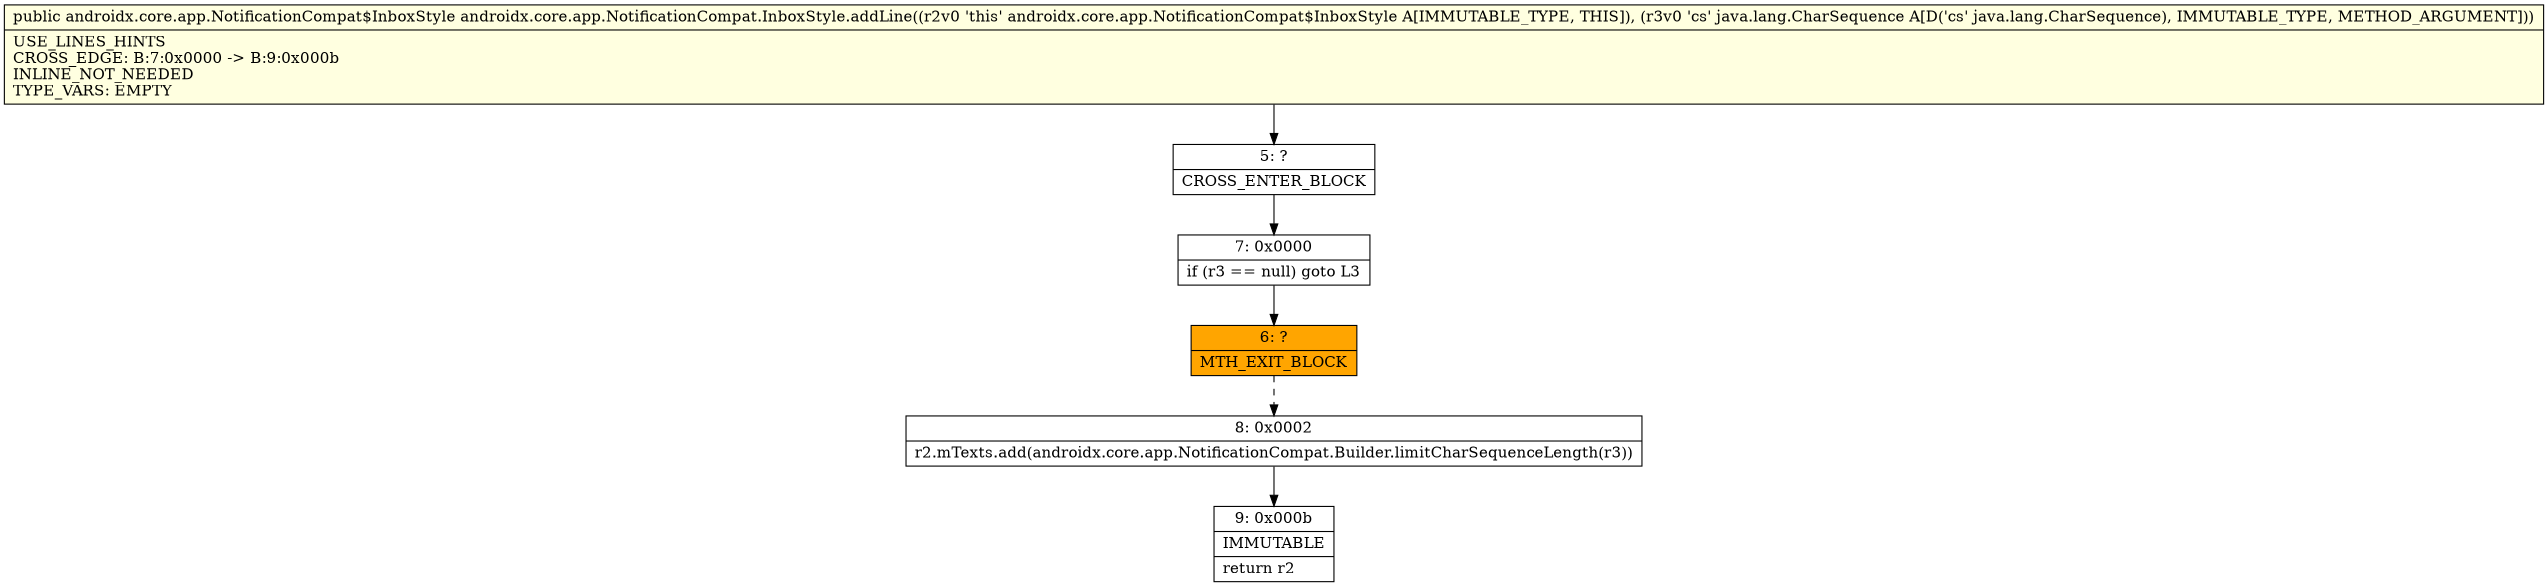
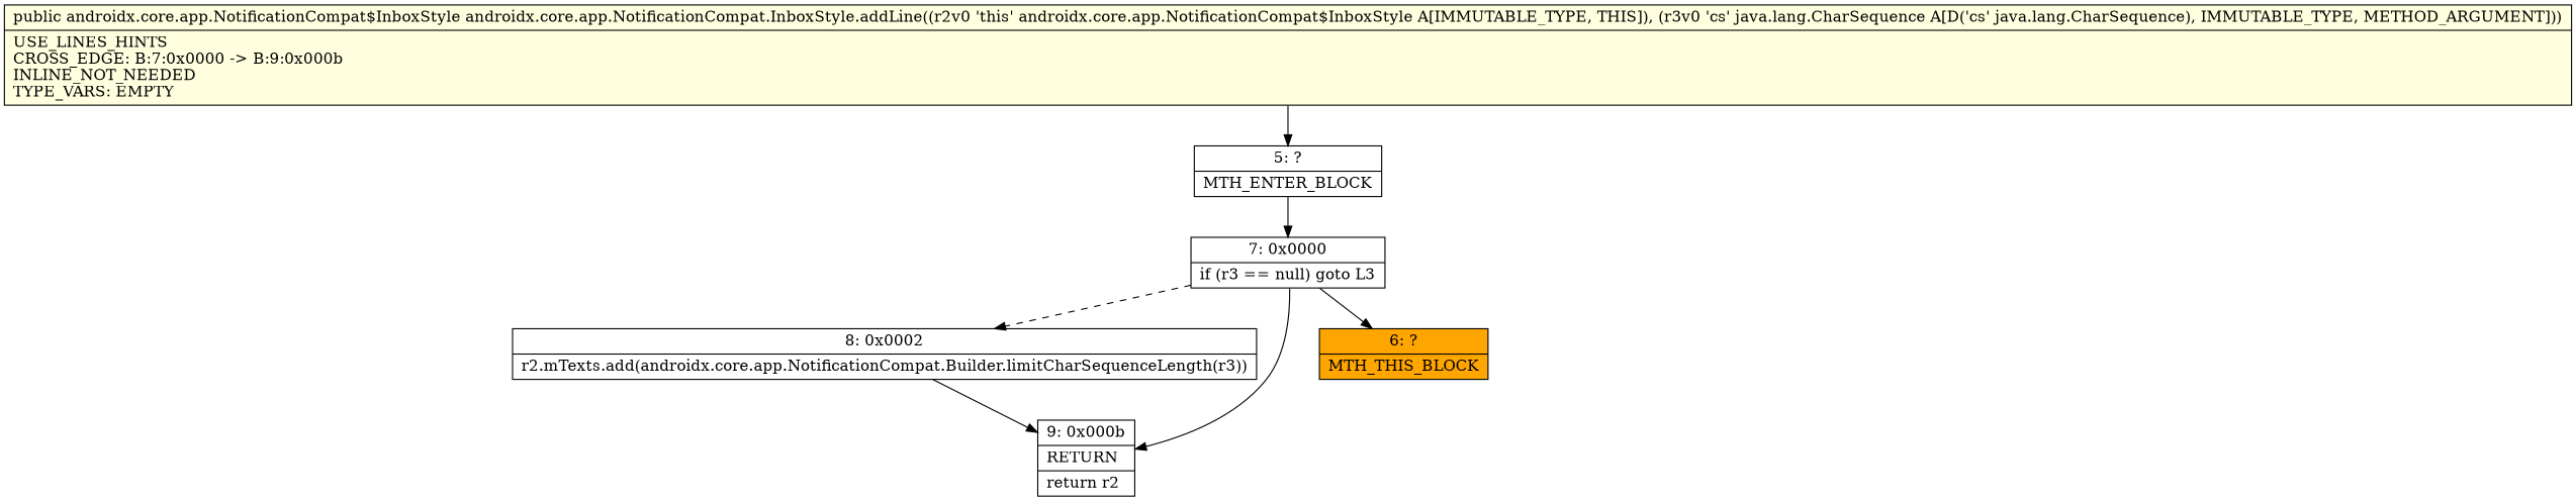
  digraph {
    node [fillcolor=white shape=record style=filled]
-   n1 [label="{5\:\ ?|CROSS_ENTER_BLOCK\l}"]
+   n1 [label="{5\:\ ?|MTH_ENTER_BLOCK\l}"]
    n2 [label="{7\:\ 0x0000|if (r3 == null) goto L3\l}"]
    n3 [label="{8\:\ 0x0002|r2.mTexts.add(androidx.core.app.NotificationCompat.Builder.limitCharSequenceLength(r3))\l}"]
-   n4 [label="{9\:\ 0x000b|IMMUTABLE\l|return r2\l}"]
-   n5 [fillcolor=orange label="{6\:\ ?|MTH_EXIT_BLOCK\l}"]
+   n4 [label="{9\:\ 0x000b|RETURN\l|return r2\l}"]
+   n5 [fillcolor=orange label="{6\:\ ?|MTH_THIS_BLOCK\l}"]
    n6 [fillcolor=lightyellow label="{public androidx.core.app.NotificationCompat$InboxStyle androidx.core.app.NotificationCompat.InboxStyle.addLine((r2v0 'this' androidx.core.app.NotificationCompat$InboxStyle A[IMMUTABLE_TYPE, THIS]), (r3v0 'cs' java.lang.CharSequence A[D('cs' java.lang.CharSequence), IMMUTABLE_TYPE, METHOD_ARGUMENT]))  | USE_LINES_HINTS\lCROSS_EDGE: B:7:0x0000 \-\> B:9:0x000b\lINLINE_NOT_NEEDED\lTYPE_VARS: EMPTY\l}"]
    n1 -> n2
-   n5 -> n3 [style=dashed]
+   n2 -> n3 [style=dashed]
+   n2 -> n4
    n2 -> n5
    n3 -> n4
    n6 -> n1
  }
